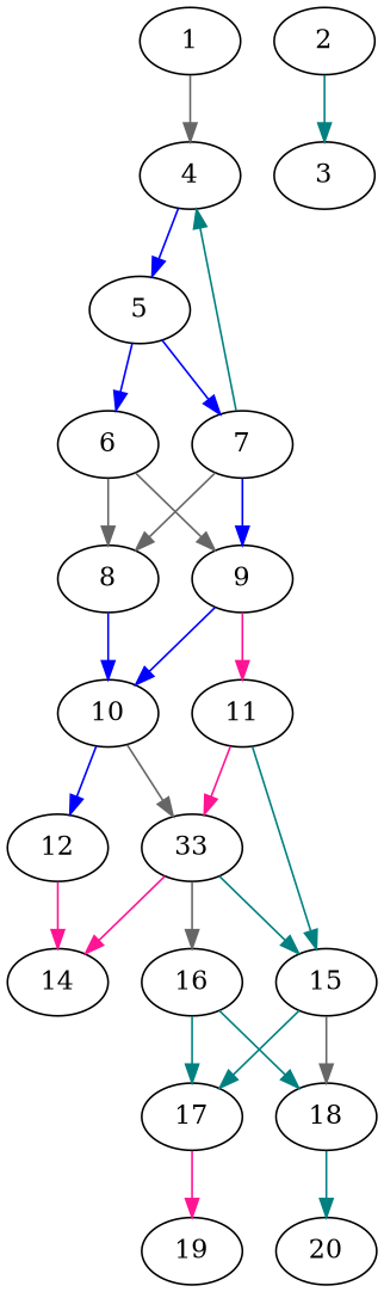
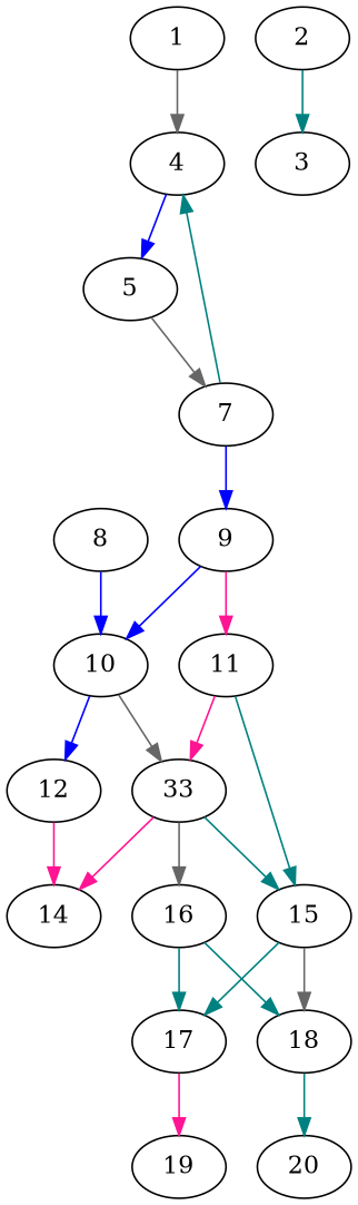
  digraph {
    node [alpha=0.02]
    edge [color=teal]
    1 [alpha=0.18 expect_size=6352896]
    4 [alpha=0.04 expect_size=10892288]
    5 [expect_size=44266496]
-   6 [alpha=0.12 expect_size=26916864]
    7 [alpha=0.09 expect_size=43329536]
    2 [alpha=0.08 expect_size=45185024]
    3 [expect_size=16372736]
    8 [alpha=0.10 expect_size=6359040]
    9 [alpha=0.17 expect_size=28166144]
    10 [expect_size=51072000]
    11 [alpha=0.16 expect_size=49936384]
    12 [alpha=0.09 expect_size=44565504]
    n13 [alpha=0.14 expect_size=15406080 label=33]
    15 [alpha=0.18 expect_size=29100032]
    14 [alpha=0.08 expect_size=20502528]
    16 [alpha=0.17 expect_size=34499584]
    17 [alpha=0.16 expect_size=16609280]
    18 [alpha=0.20 expect_size=38825984]
    19 [alpha=0.13 expect_size=16143360]
    20 [alpha=0.19 expect_size=10034176]
    1 -> 4 [color=gray40]
    4 -> 5 [color=blue]
-   5 -> 6 [color=blue]
-   5 -> 7 [color=blue]
-   6 -> 8 [color=gray40]
-   6 -> 9 [color=gray40]
+   5 -> 7 [color=gray40]
    7 -> 4
-   7 -> 8 [color=gray40]
    7 -> 9 [color=blue]
    2 -> 3
    8 -> 10 [color=blue]
    9 -> 10 [color=blue]
    9 -> 11 [color=deeppink]
    10 -> 12 [color=blue]
    10 -> n13 [color=gray40]
    11 -> n13 [color=deeppink]
    11 -> 15
    12 -> 14 [color=deeppink]
    n13 -> 15
    n13 -> 14 [color=deeppink]
    n13 -> 16 [color=gray40]
    15 -> 17
    15 -> 18 [color=gray40]
    16 -> 17
    16 -> 18
    17 -> 19 [color=deeppink]
    18 -> 20
  }
